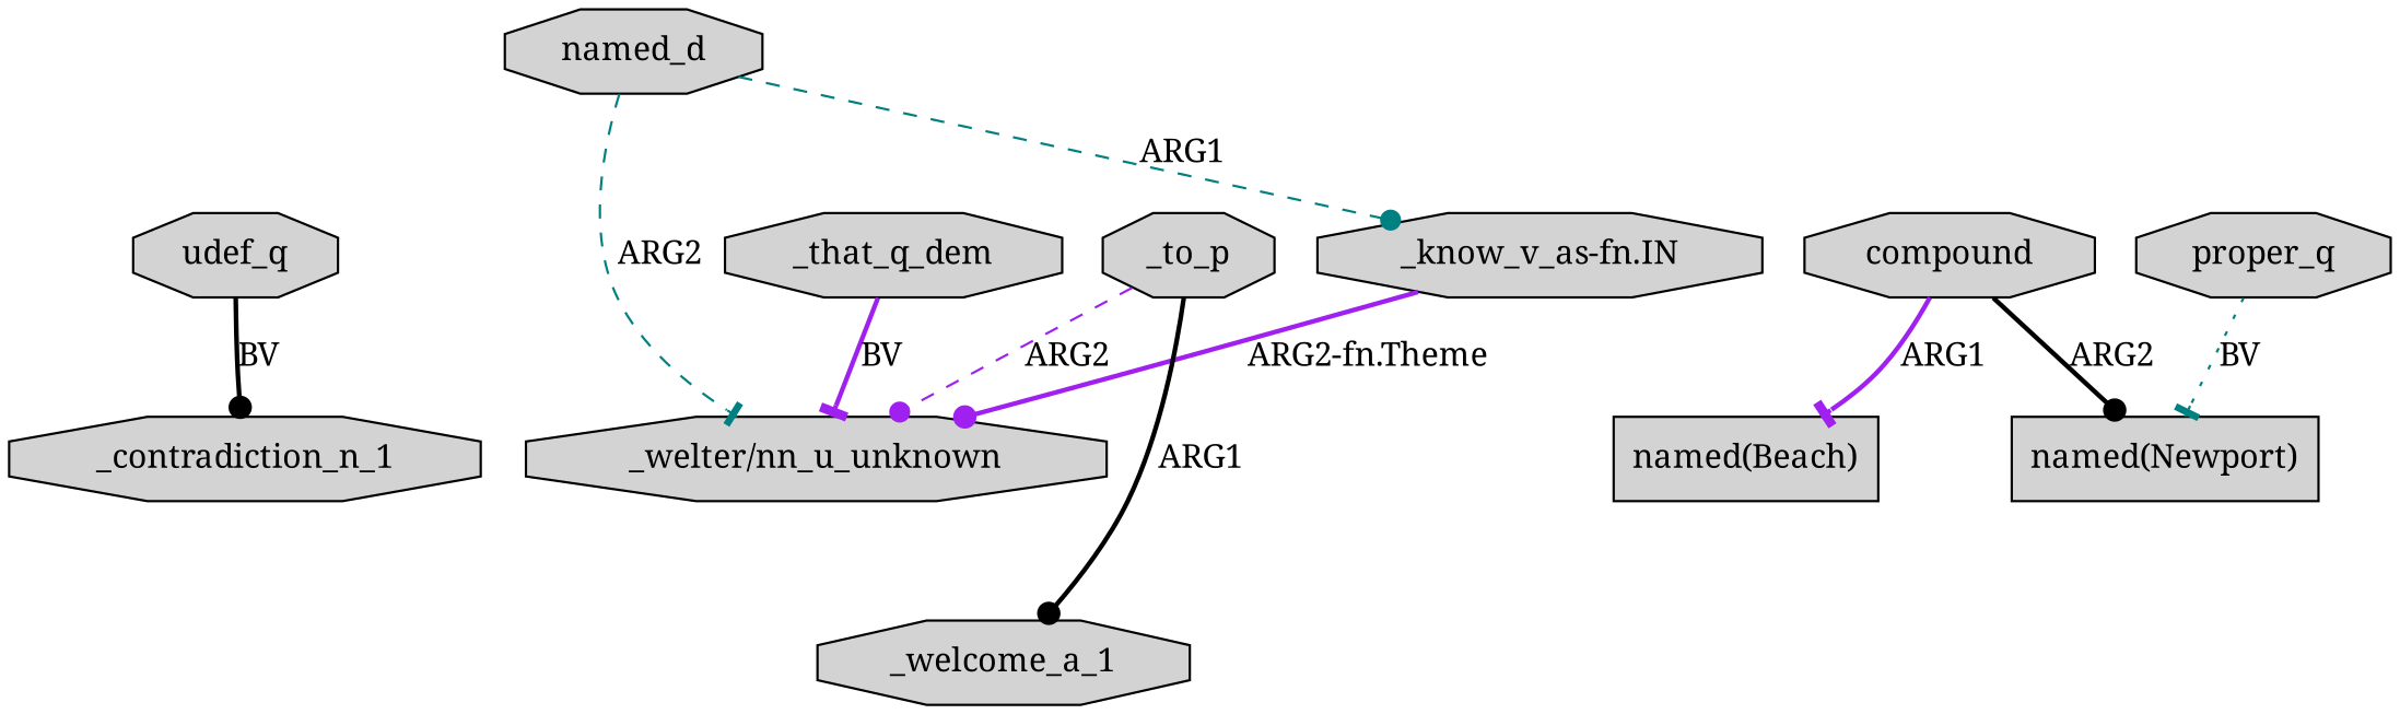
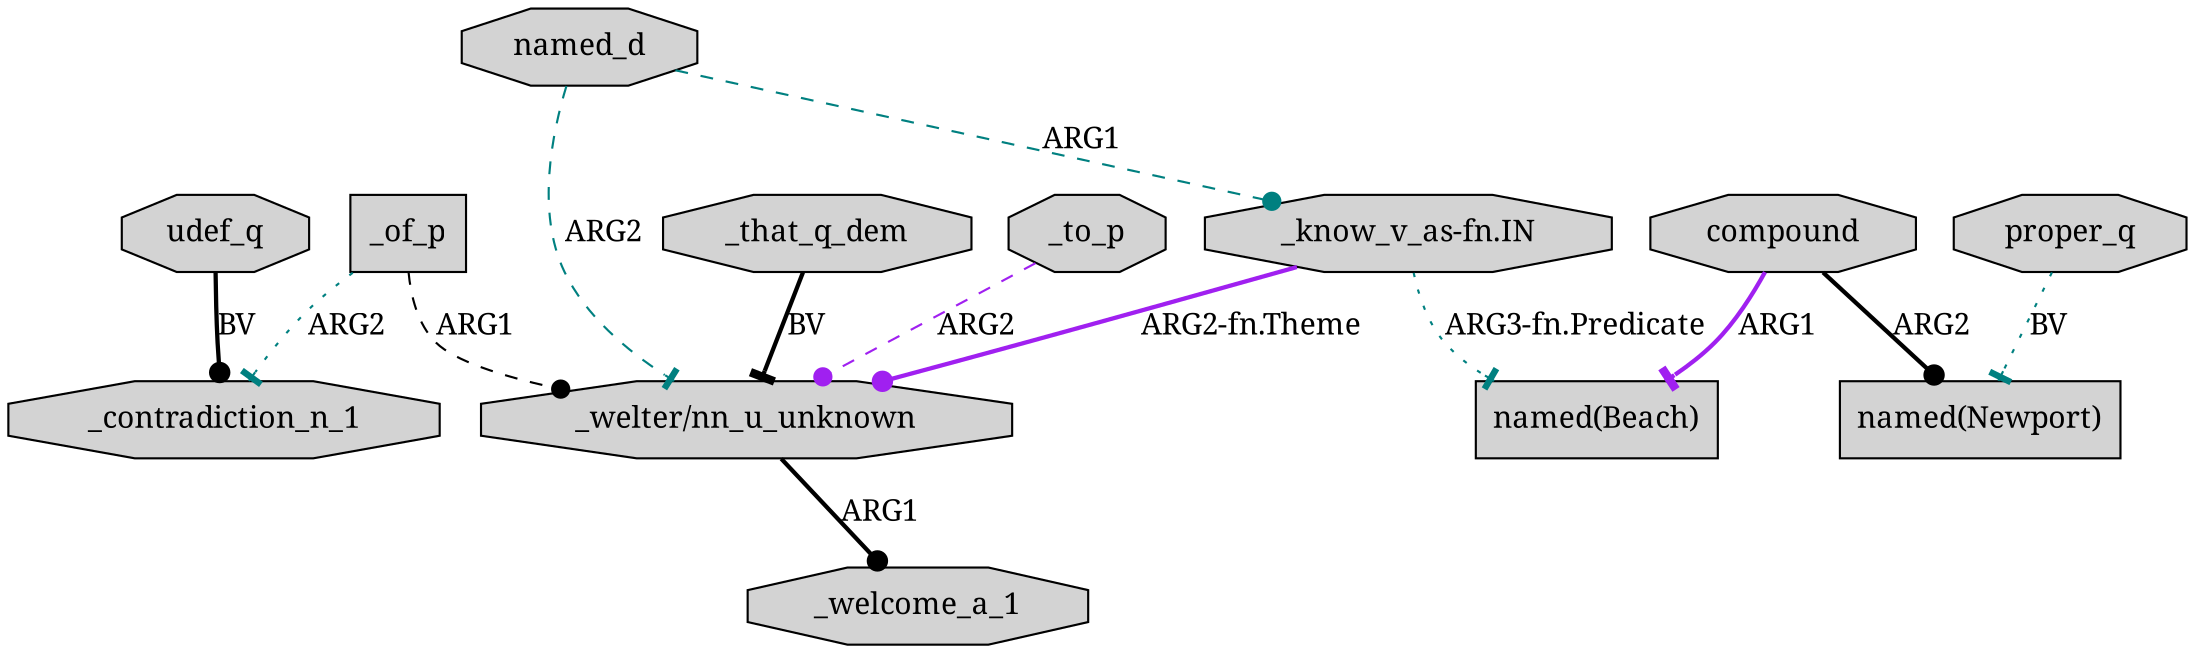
  digraph {
    fontname="Noto Serif"
    node [fontname="Noto Serif" shape=octagon style=filled]
    edge [arrowhead=dot color=teal fontname="Noto Serif" style=bold]
+   _of_p [shape=box]
    _contradiction_n_1
    "_welter/nn_u_unknown"
    "named(Newport)" [shape=box]
    compound
    "named(Beach)" [shape=box]
    n7 [label=named_d]
    "_know_v_as-fn.IN"
    udef_q
    proper_q
    _to_p
    _welcome_a_1
    _that_q_dem
+   _of_p -> _contradiction_n_1 [arrowhead=tee label=ARG2 style=dotted]
+   _of_p -> "_welter/nn_u_unknown" [color=black label=ARG1 style=dashed]
    compound -> "named(Newport)" [color=black label=ARG2]
    compound -> "named(Beach)" [arrowhead=tee color=purple label=ARG1]
    n7 -> "_welter/nn_u_unknown" [arrowhead=tee label=ARG2 style=dashed]
    n7 -> "_know_v_as-fn.IN" [label=ARG1 style=dashed]
    "_know_v_as-fn.IN" -> "_welter/nn_u_unknown" [color=purple label="ARG2-fn.Theme"]
+   "_know_v_as-fn.IN" -> "named(Beach)" [arrowhead=tee label="ARG3-fn.Predicate" style=dotted]
    udef_q -> _contradiction_n_1 [color=black label=BV]
    proper_q -> "named(Newport)" [arrowhead=tee label=BV style=dotted]
    _to_p -> "_welter/nn_u_unknown" [color=purple label=ARG2 style=dashed]
-   _to_p -> _welcome_a_1 [color=black label=ARG1]
-   _that_q_dem -> "_welter/nn_u_unknown" [arrowhead=tee color=purple label=BV]
+   "_welter/nn_u_unknown" -> _welcome_a_1 [color=black label=ARG1]
+   _that_q_dem -> "_welter/nn_u_unknown" [arrowhead=tee color=black label=BV]
  }
